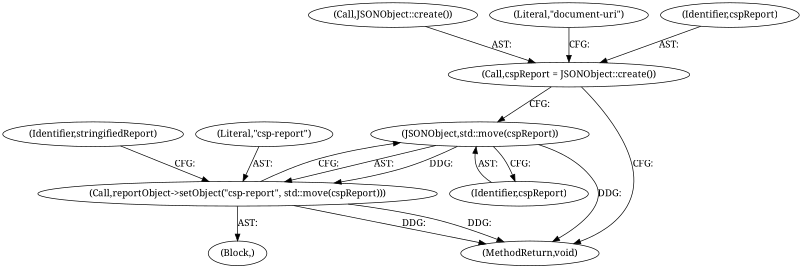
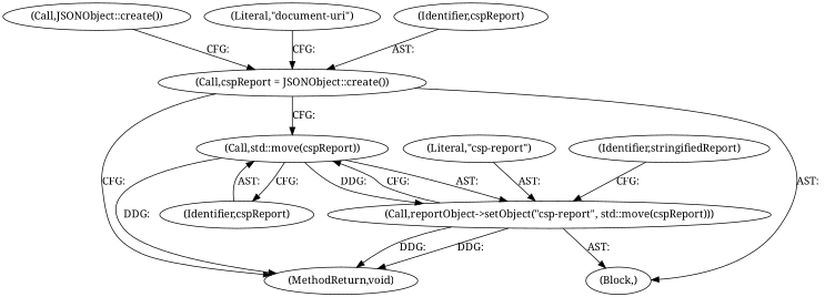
  digraph {
    fontname="Noto Serif"
    node [fontname="Noto Serif"]
    edge [fontname="Noto Serif"]
-   n1 [label="(JSONObject,std::move(cspReport))"]
+   n1 [label="(Call,std::move(cspReport))"]
    n2 [label="(Call,reportObject->setObject(\"csp-report\", std::move(cspReport)))"]
    n3 [label="(Identifier,cspReport)"]
    n4 [label="(MethodReturn,void)"]
    n5 [label="(Block,)"]
    n6 [label="(Call,cspReport = JSONObject::create())"]
    n7 [label="(Call,JSONObject::create())"]
    n8 [label="(Literal,\"document-uri\")"]
    n9 [label="(Identifier,stringifiedReport)"]
    n10 [label="(Literal,\"csp-report\")"]
    n11 [label="(Identifier,cspReport)"]
    n1 -> n2 [label="AST: "]
    n1 -> n2 [label="DDG: "]
    n1 -> n3 [label="CFG: "]
    n1 -> n4 [label="DDG: "]
    n2 -> n1 [label="CFG: "]
    n2 -> n4 [label="DDG: "]
    n2 -> n4 [label="DDG: "]
    n2 -> n5 [label="AST: "]
    n3 -> n1 [label="AST: "]
    n6 -> n1 [label="CFG: "]
    n6 -> n4 [label="CFG: "]
-   n7 -> n6 [label="AST: "]
+   n6 -> n5 [label="AST: "]
+   n7 -> n6 [label="CFG: "]
    n8 -> n6 [label="CFG: "]
    n9 -> n2 [label="CFG: "]
    n10 -> n2 [label="AST: "]
    n11 -> n6 [label="AST: "]
  }
